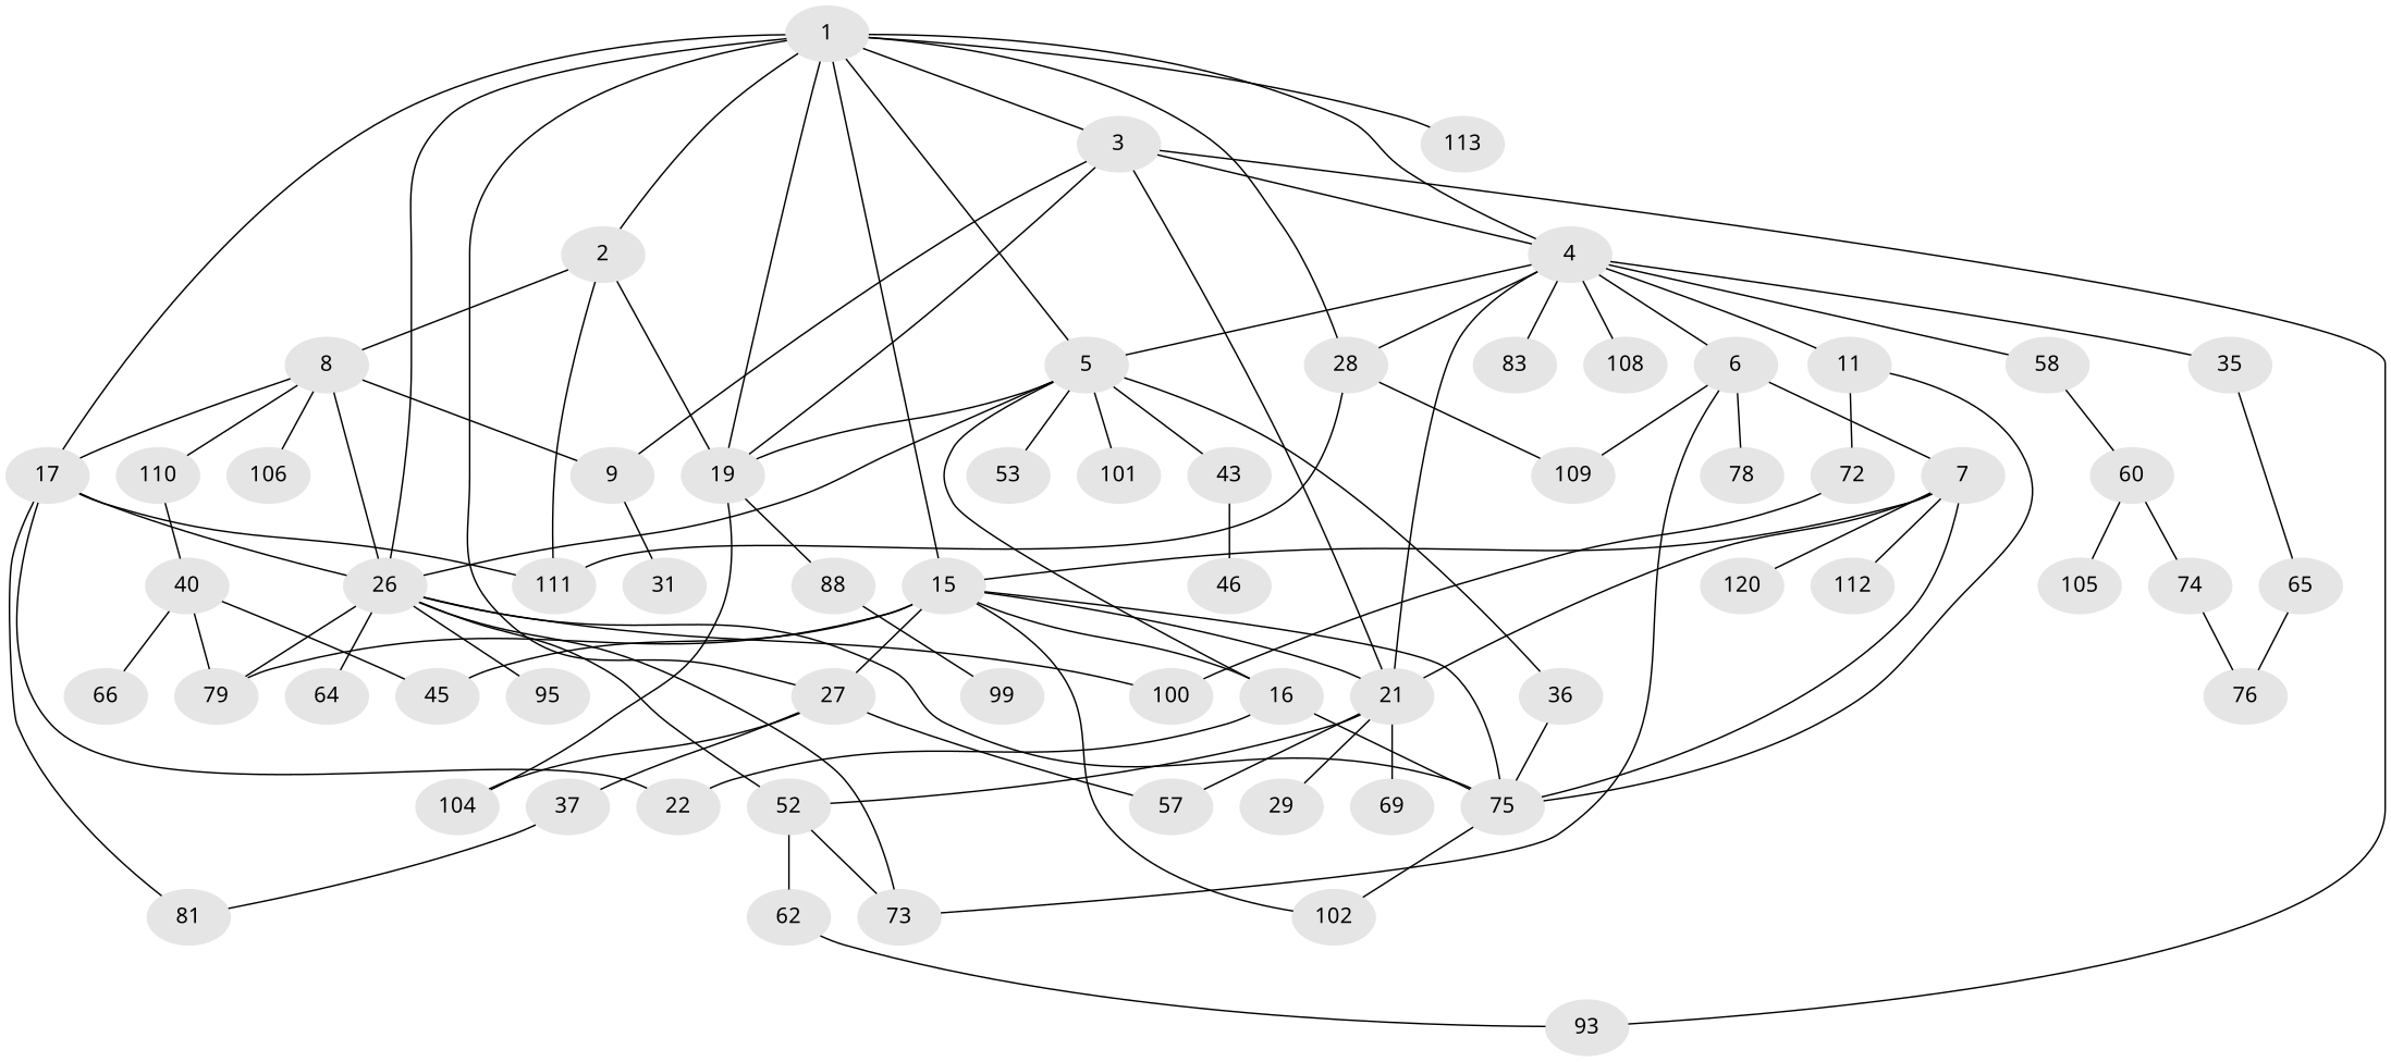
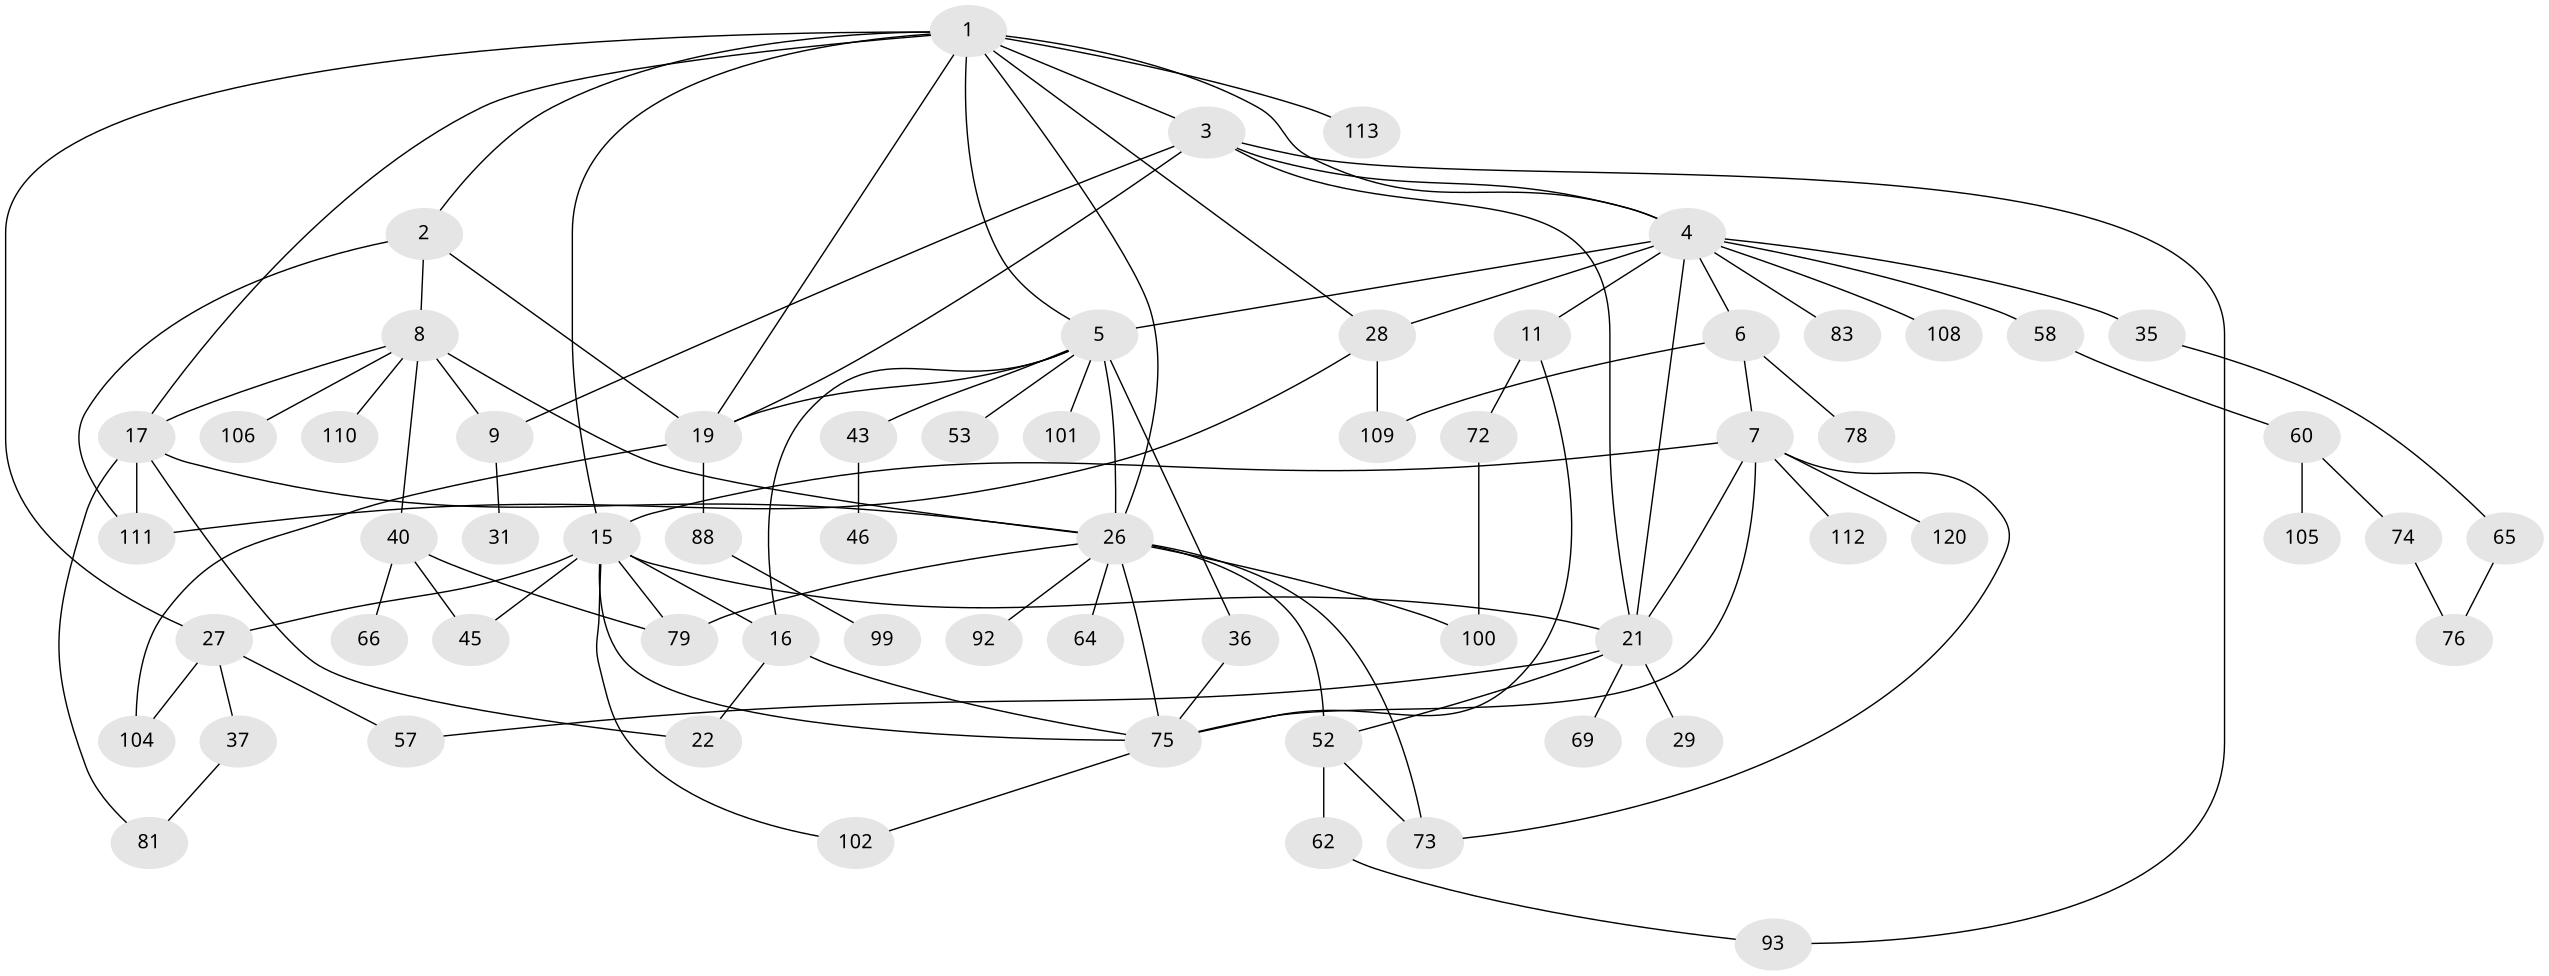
  graph {
    fontname="Noto Sans"
    node [color=gray90 fontname="Noto Sans" style=filled]
    edge [fontname="Noto Sans"]
    1
    2
    3 [super="+13"]
    4 [super="+14"]
    5 [super="+18"]
    15 [super="+97+103+84"]
    17 [super="+68+39+95"]
    19 [super="+94+114+33"]
    26 [super="+48+47+30"]
    27 [super="+77+98"]
    28
    113
    8 [super="+41+91+10+70"]
    111
    9
    21 [super="+67+49+25+50"]
    93
    6
    11 [super="+22"]
    35
    58
    83
    108
    16 [super="+20"]
    36
    43
    53
    101
    75 [super="+117+118"]
    45 [super="+80"]
    79
    102
    n33 [label=22]
    81
    88
    104
    73 [super="+86"]
    52 [super="+55+56"]
    64
-   92 [label=95]
+   92
    100
    57 [super="+87"]
    37
    109 [super="+127+122"]
    40 [super="+42+71"]
    106
    110
    31
    29 [super="+121"]
    69 [super="+89"]
    7 [super="+12"]
    78
    72
    65
    60
    46
    112
    120
    66
    99
    62
    76
    74 [super="+96"]
    105
    1 -- 2
    1 -- 3
    1 -- 4
    1 -- 5
    1 -- 15
    1 -- 17
    1 -- 19
    1 -- 26
    1 -- 27
    1 -- 28
    1 -- 113
    2 -- 19
    2 -- 8
    2 -- 111
    3 -- 4
    3 -- 19
    3 -- 9
    3 -- 21
    3 -- 93
    4 -- 5
    4 -- 28
    4 -- 21
    4 -- 6
    4 -- 11 [weight=2]
    4 -- 35
    4 -- 58
    4 -- 83
    4 -- 108
    5 -- 19
    5 -- 26
    5 -- 16
    5 -- 36
    5 -- 43
    5 -- 53
    5 -- 101
    15 -- 27
    15 -- 21
    15 -- 16
    15 -- 75 [weight=2]
    15 -- 45
    15 -- 79
    15 -- 102
    17 -- 26
    17 -- 111
    17 -- n33
    17 -- 81
    19 -- 88
    19 -- 104
    26 -- 75 [weight=2]
    26 -- 79
    26 -- 73
    26 -- 52
    26 -- 64
    26 -- 92
    26 -- 100
    27 -- 104
    27 -- 57
    27 -- 37
    28 -- 111
    28 -- 109
    8 -- 17
    8 -- 26 [weight=2]
    8 -- 9
-   110 -- 40
+   8 -- 40
    8 -- 106
    8 -- 110
    9 -- 31
    21 -- 52
    21 -- 57
    21 -- 29
    21 -- 69
-   6 -- 73
+   7 -- 73
    6 -- 109
    6 -- 7
    6 -- 78
    11 -- 75
    11 -- 72
    35 -- 65
    58 -- 60
    16 -- 75
    16 -- n33
    36 -- 75
    43 -- 46
    75 -- 102
    88 -- 99
    52 -- 73
    52 -- 62
    37 -- 81
    40 -- 45
    40 -- 79
    40 -- 66
    7 -- 15
    7 -- 21
    7 -- 75
    7 -- 112
    7 -- 120
    72 -- 100
    65 -- 76
    60 -- 74
    60 -- 105
    62 -- 93
    74 -- 76
  }
